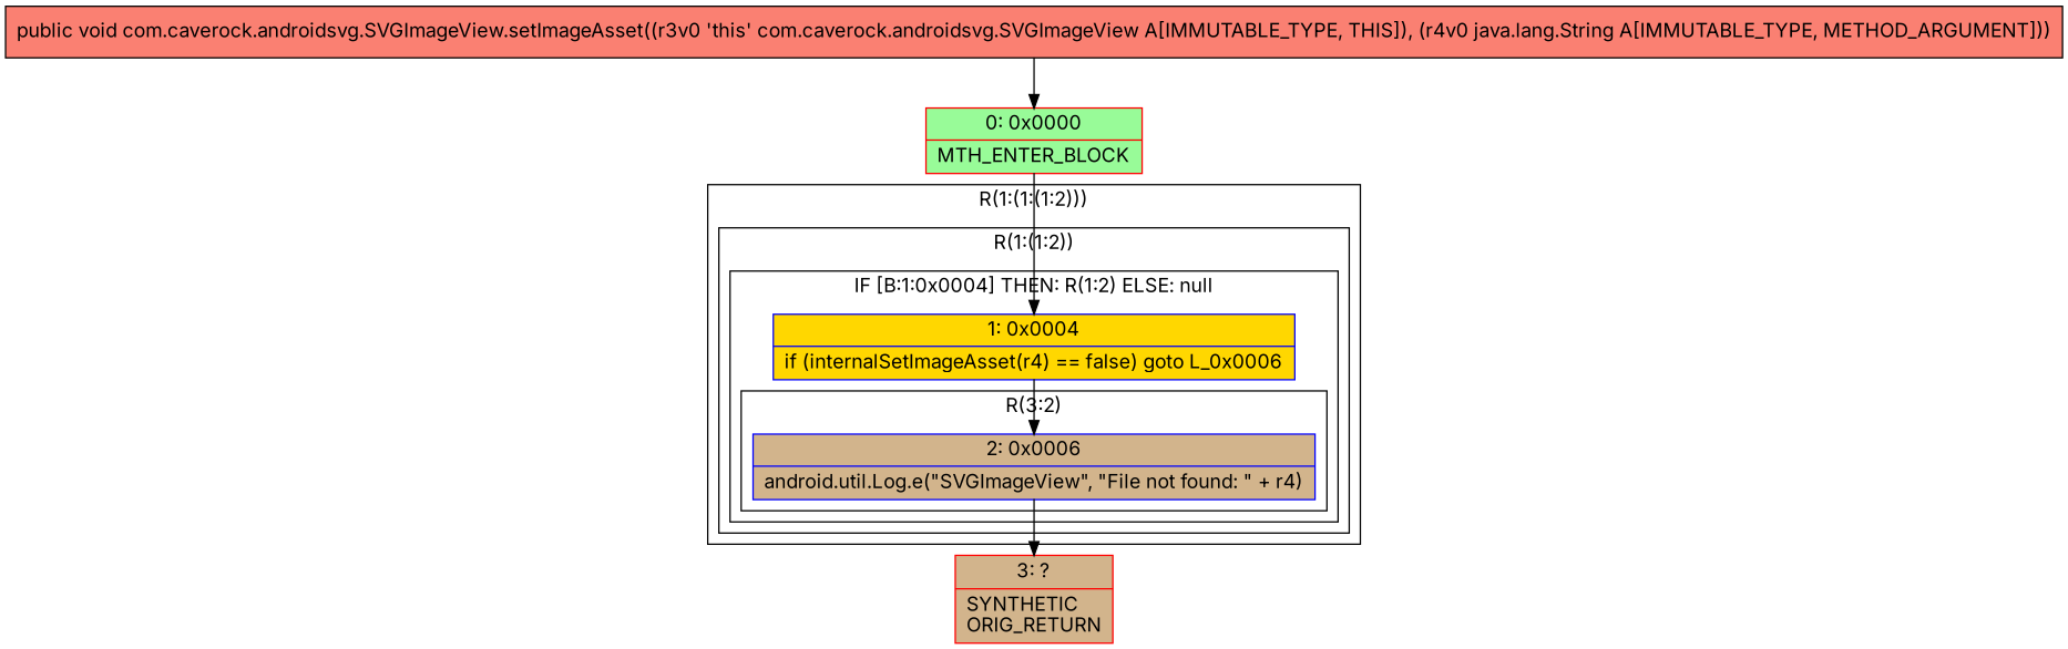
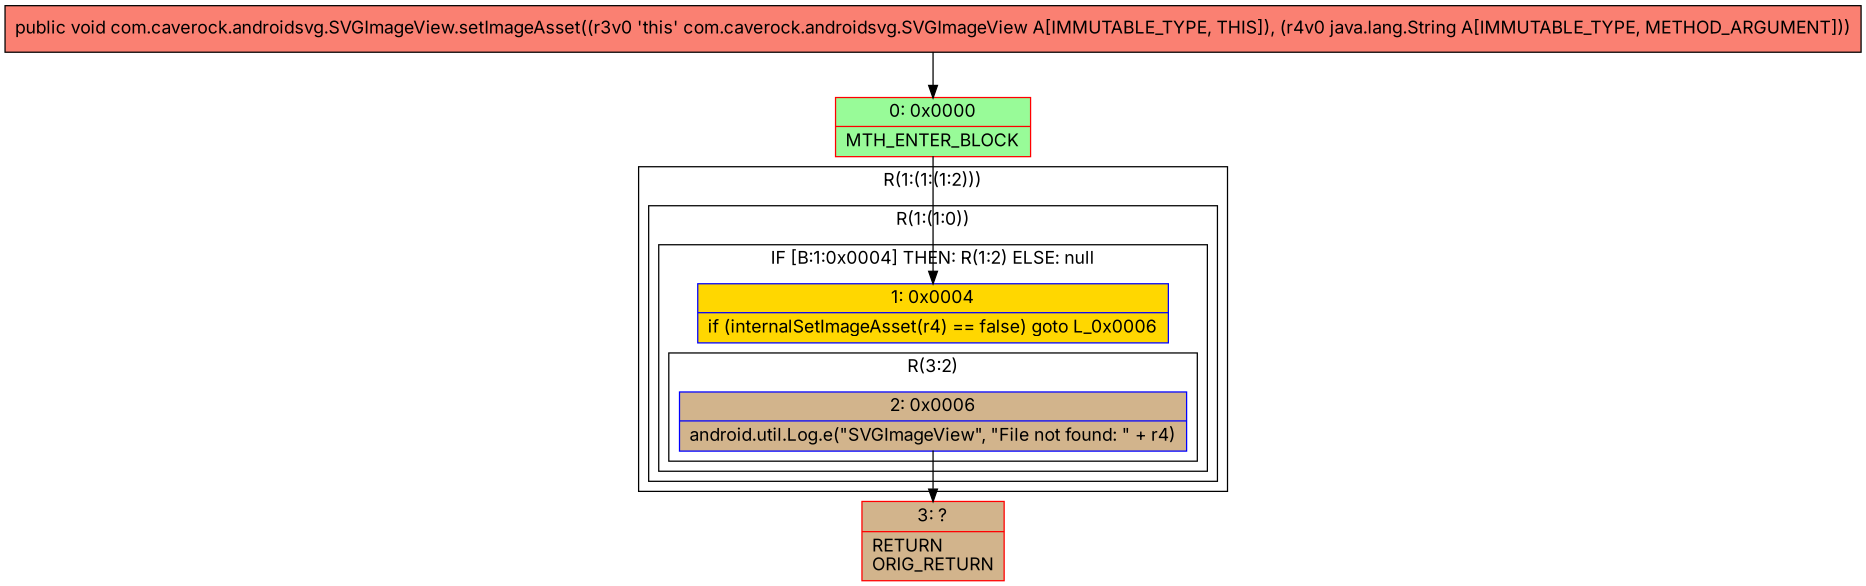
  digraph {
    fontname=Inter
    node [color=blue fillcolor=tan fontname=Inter shape=record style=filled]
    edge [fontname=Inter]
    n1 [label="{2\:\ 0x0006|android.util.Log.e(\"SVGImageView\", \"File not found: \" + r4)\l}"]
    n2 [fillcolor=gold label="{1\:\ 0x0004|if (internalSetImageAsset(r4) == false) goto L_0x0006\l}"]
-   n3 [color=red label="{3\:\ ?|SYNTHETIC\lORIG_RETURN\l}"]
+   n3 [color=red label="{3\:\ ?|RETURN\lORIG_RETURN\l}"]
    n4 [color=red fillcolor=palegreen label="{0\:\ 0x0000|MTH_ENTER_BLOCK\l}"]
    n5 [fillcolor=salmon label="{public void com.caverock.androidsvg.SVGImageView.setImageAsset((r3v0 'this' com.caverock.androidsvg.SVGImageView A[IMMUTABLE_TYPE, THIS]), (r4v0 java.lang.String A[IMMUTABLE_TYPE, METHOD_ARGUMENT])) }" color=""]
    subgraph cluster_1 {
      label="R(1:(1:(1:2)))"
      subgraph cluster_2 {
-       label="R(1:(1:2))"
+       label="R(1:(1:0))"
        subgraph cluster_3 {
          label="IF [B:1:0x0004] THEN: R(1:2) ELSE: null"
          n2
          subgraph cluster_4 {
            label="R(3:2)"
            n1
          }
        }
      }
    }
    n1 -> n3
-   n2 -> n1
    n4 -> n2
    n5 -> n4
  }
